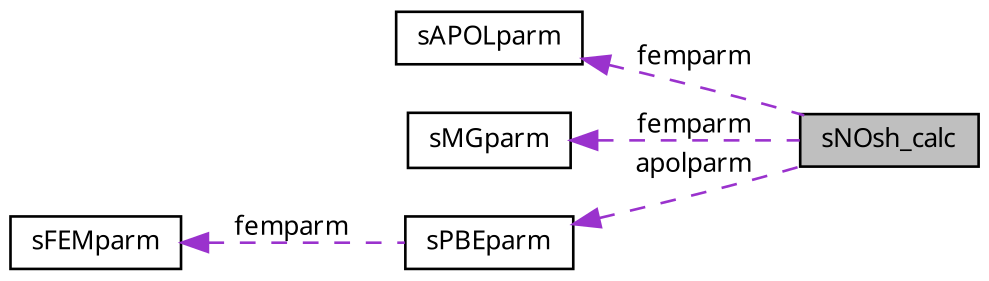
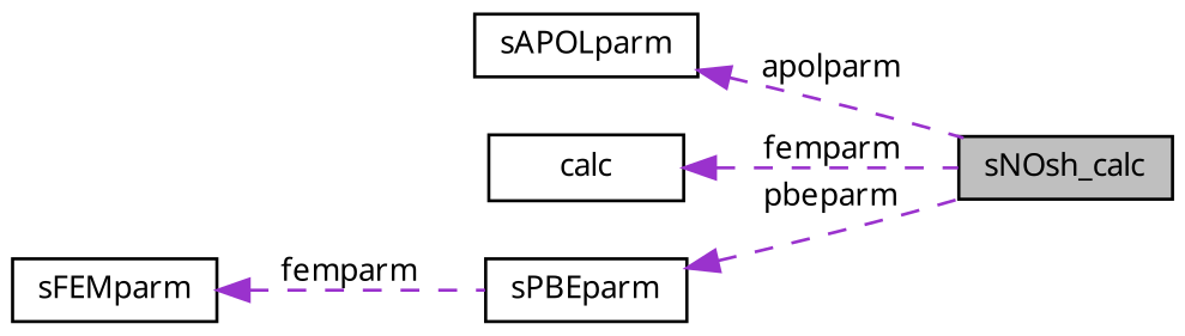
  digraph {
    fontname="Noto Sans"
    rankdir=LR
    node [color=black fillcolor=white fontname="Noto Sans" fontsize=10 shape=record style=filled]
    edge [color=darkorchid3 dir=back fontname="Noto Sans" fontsize=10 labelfontname=FreeSans labelfontsize=10 style=dashed]
    n1 [fillcolor=grey75 fontcolor=black height=0.2 label=sNOsh_calc width=0.4]
    n2 [height=0.2 label=sAPOLparm width=0.4]
-   n3 [height=0.2 label=sMGparm width=0.4]
+   n3 [height=0.2 label=calc width=0.4]
    n4 [height=0.2 label=sFEMparm width=0.4]
    n5 [height=0.2 label=sPBEparm width=0.4]
-   n2 -> n1 [label=" femparm"]
+   n2 -> n1 [label=" apolparm"]
    n3 -> n1 [label=" femparm"]
    n4 -> n5 [label=" femparm"]
-   n5 -> n1 [label=" apolparm"]
+   n5 -> n1 [label=" pbeparm"]
  }
